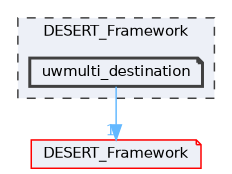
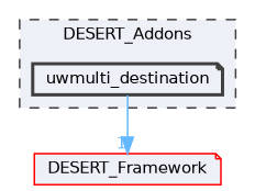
  digraph {
    compound=true
    node [fillcolor="#edf0f7" fontname=Helvetica fontsize=10 shape=note]
    n1 [color=grey25 height=0.2 label=uwmulti_destination style="filled,bold" width=0.4]
    n2 [color=red height=0.2 label=DESERT_Framework style=filled width=0.4]
    subgraph cluster_1 {
      bgcolor="#edf0f7"
      fontname=Helvetica
      fontsize=10
-     label=DESERT_Framework
+     label=DESERT_Addons
      pencolor=grey25
      style="filled,dashed"
      n1
    }
    n1 -> n2 [color=steelblue1 fontcolor=steelblue1 fontname=Helvetica fontsize=10 headlabel=1 labeldistance=1.5 labelfontname=Helvetica labelfontsize=10]
  }
